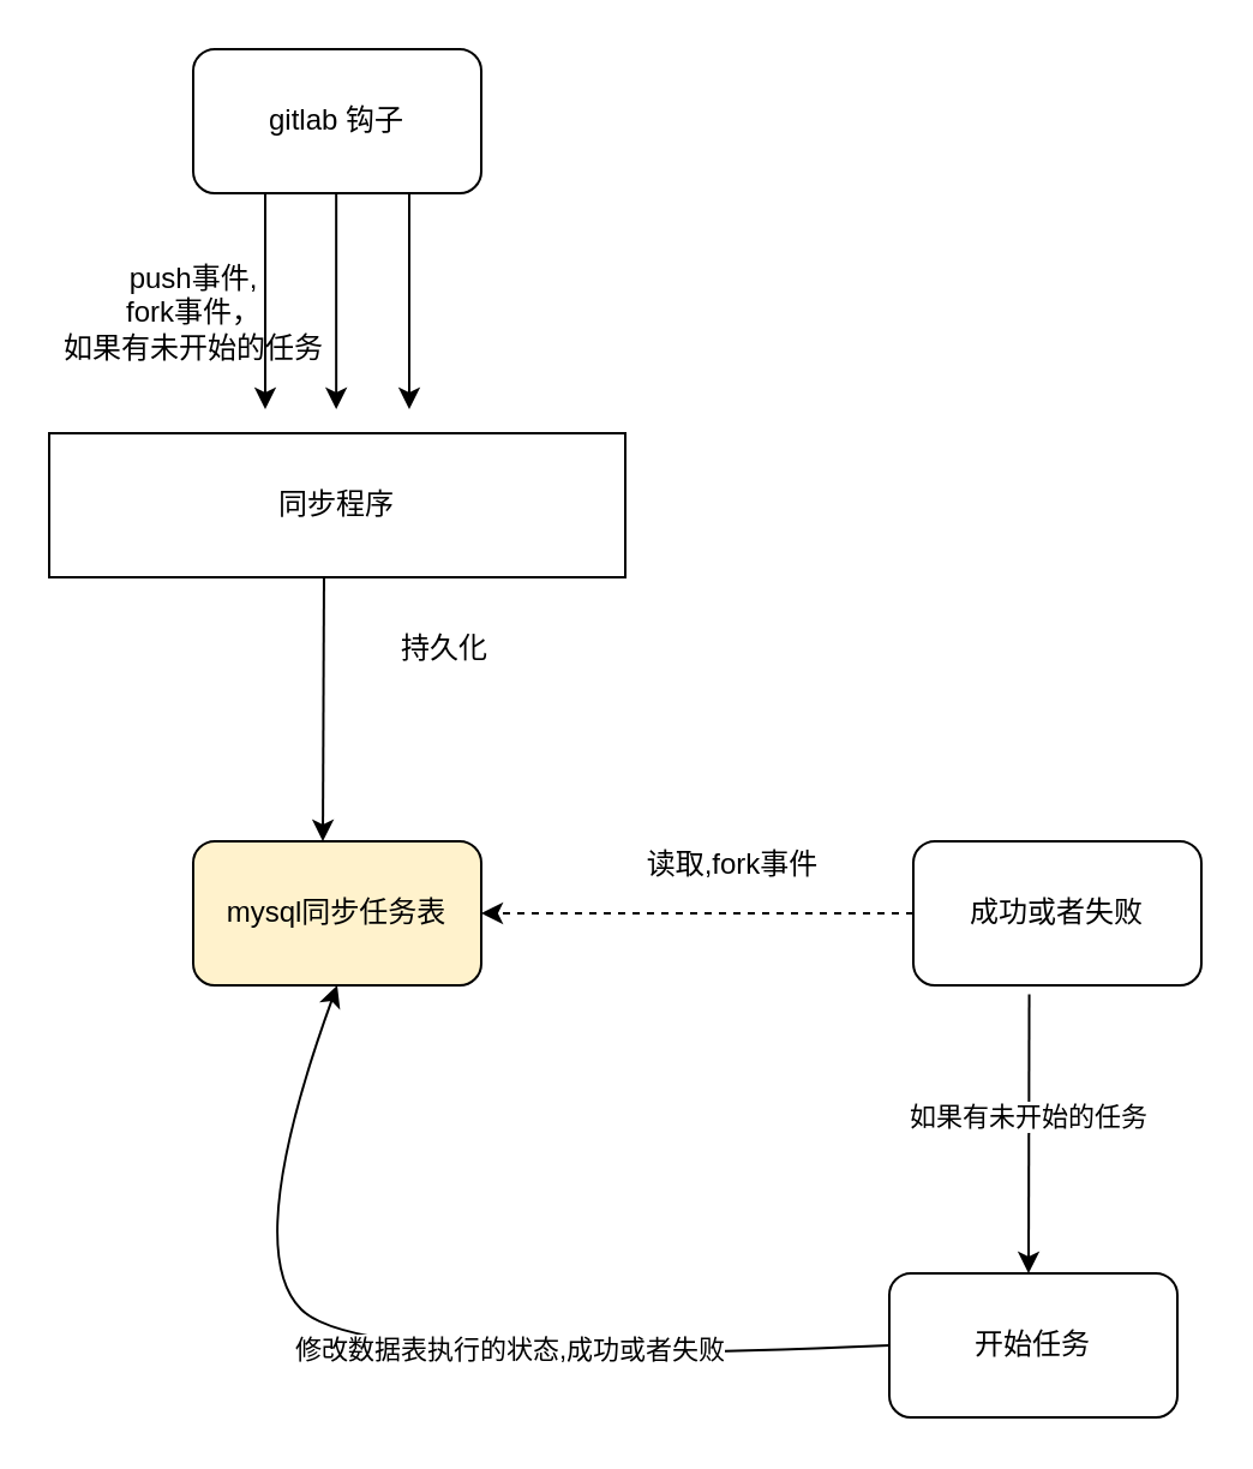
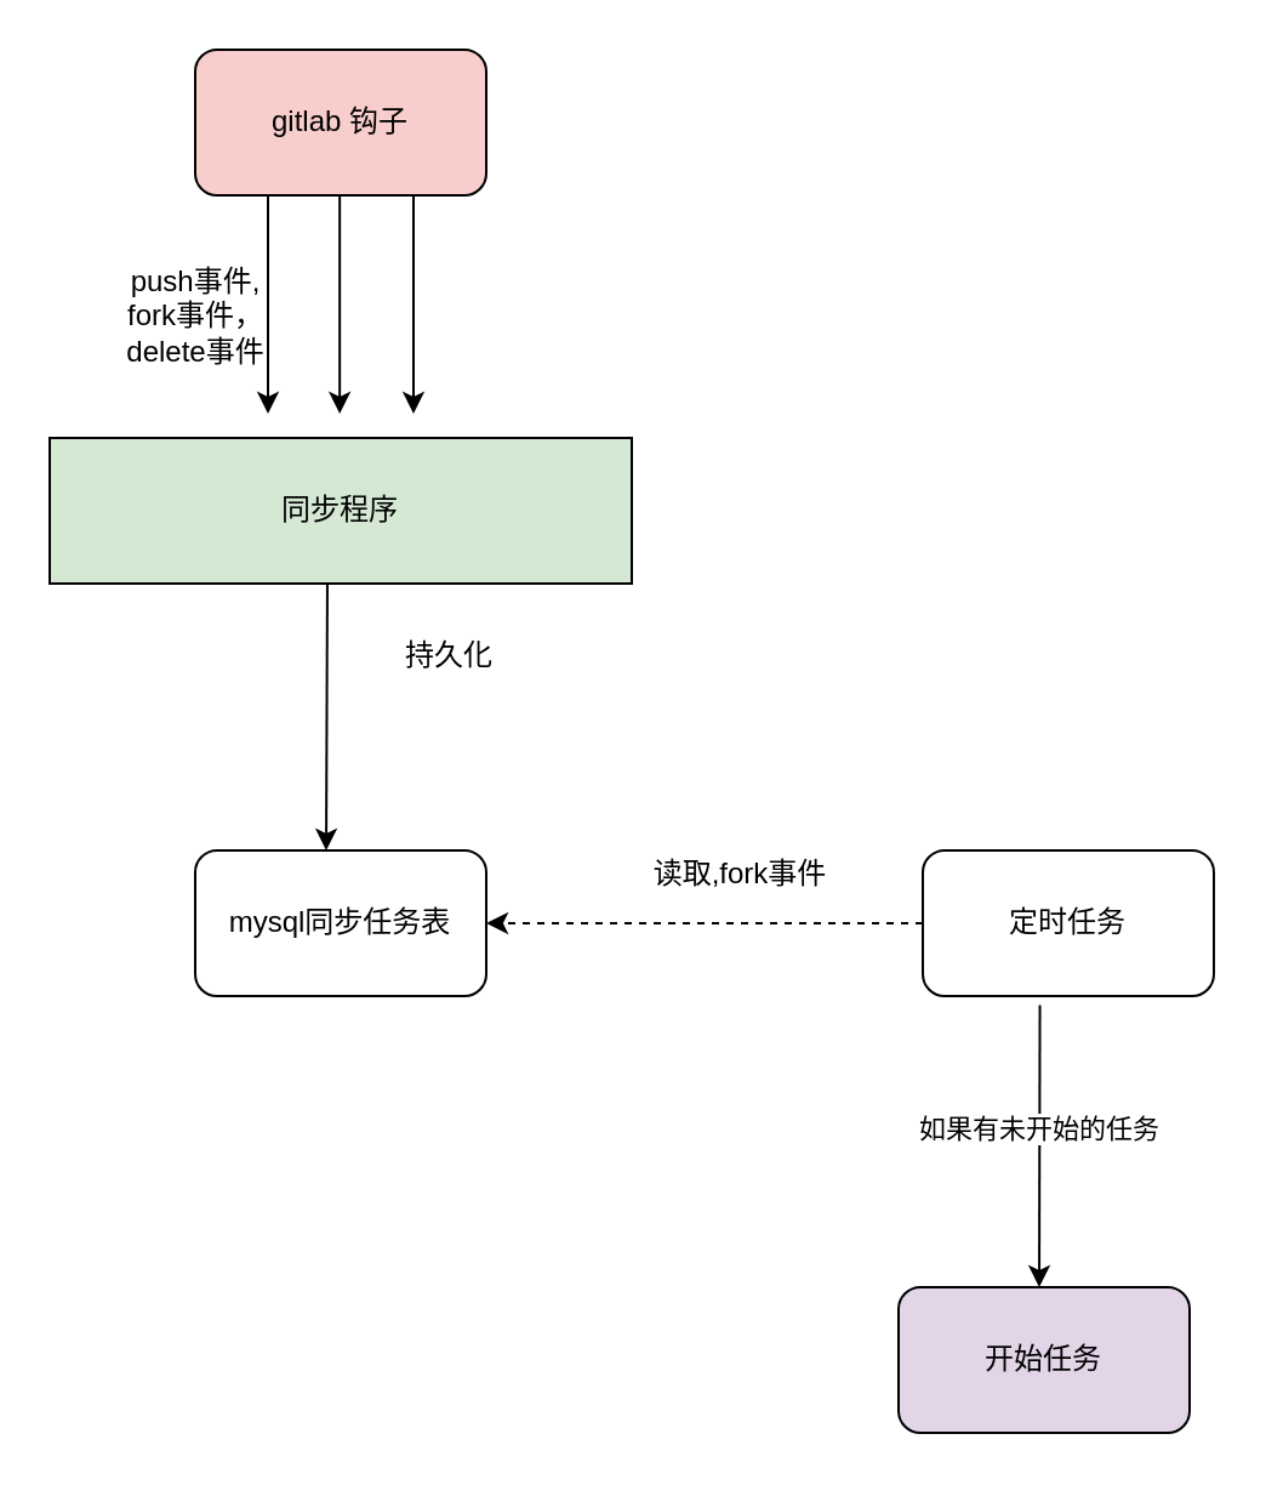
  <mxCell id="0" />
  <mxCell id="1" parent="0" />
- <mxCell id="2" value="gitlab 钩子" style="rounded=1;whiteSpace=wrap;html=1;" vertex="1" parent="1"><mxGeometry x="80" y="20" width="120" height="60" as="geometry" /></mxCell>
- <mxCell id="3" value="同步程序" style="rounded=0;whiteSpace=wrap;html=1;" vertex="1" parent="1"><mxGeometry x="20" y="180" width="240" height="60" as="geometry" /></mxCell>
+ <mxCell id="2" value="gitlab 钩子" style="rounded=1;whiteSpace=wrap;html=1;fillColor=#f8cecc;" vertex="1" parent="1"><mxGeometry x="80" y="20" width="120" height="60" as="geometry" /></mxCell>
+ <mxCell id="3" value="同步程序" style="rounded=0;whiteSpace=wrap;html=1;fillColor=#d5e8d4;" vertex="1" parent="1"><mxGeometry x="20" y="180" width="240" height="60" as="geometry" /></mxCell>
  <mxCell id="4" value="" style="endArrow=classic;html=1;rounded=0;exitX=0.25;exitY=1;exitDx=0;exitDy=0;" edge="1" parent="1" source="2"><mxGeometry width="50" height="50" relative="1" as="geometry"><mxPoint x="140" y="270" as="sourcePoint" /><mxPoint x="110" y="170" as="targetPoint" /><Array as="points"><mxPoint x="110" y="120" /></Array></mxGeometry></mxCell>
- <mxCell id="5" value="push事件,&lt;br&gt;fork事件，&lt;br&gt;如果有未开始的任务" style="text;html=1;align=center;verticalAlign=middle;resizable=0;points=[];autosize=1;strokeColor=none;fillColor=none;" vertex="1" parent="1"><mxGeometry x="40" y="100" width="80" height="60" as="geometry" /></mxCell>
+ <mxCell id="5" value="push事件,&lt;br&gt;fork事件，&lt;br&gt;delete事件" style="text;html=1;align=center;verticalAlign=middle;resizable=0;points=[];autosize=1;strokeColor=none;fillColor=none;" vertex="1" parent="1"><mxGeometry x="40" y="100" width="80" height="60" as="geometry" /></mxCell>
  <mxCell id="6" value="" style="endArrow=classic;html=1;rounded=0;exitX=0.25;exitY=1;exitDx=0;exitDy=0;" edge="1" parent="1"><mxGeometry width="50" height="50" relative="1" as="geometry"><mxPoint x="139.58" y="80" as="sourcePoint" /><mxPoint x="139.58" y="170" as="targetPoint" /><Array as="points"><mxPoint x="139.58" y="120" /></Array></mxGeometry></mxCell>
  <mxCell id="7" value="" style="endArrow=classic;html=1;rounded=0;exitX=0.25;exitY=1;exitDx=0;exitDy=0;" edge="1" parent="1"><mxGeometry width="50" height="50" relative="1" as="geometry"><mxPoint x="170" y="80" as="sourcePoint" /><mxPoint x="170" y="170" as="targetPoint" /><Array as="points"><mxPoint x="170" y="120" /></Array></mxGeometry></mxCell>
- <mxCell id="8" value="mysql同步任务表" style="rounded=1;whiteSpace=wrap;html=1;fillColor=#fff2cc;" vertex="1" parent="1"><mxGeometry x="80" y="350" width="120" height="60" as="geometry" /></mxCell>
+ <mxCell id="8" value="mysql同步任务表" style="rounded=1;whiteSpace=wrap;html=1;" vertex="1" parent="1"><mxGeometry x="80" y="350" width="120" height="60" as="geometry" /></mxCell>
  <mxCell id="9" value="持久化" style="text;html=1;strokeColor=none;fillColor=none;align=center;verticalAlign=middle;whiteSpace=wrap;rounded=0;" vertex="1" parent="1"><mxGeometry x="155" y="255" width="60" height="30" as="geometry" /></mxCell>
  <mxCell id="10" value="" style="endArrow=classic;html=1;rounded=0;exitX=0.477;exitY=1;exitDx=0;exitDy=0;exitPerimeter=0;" edge="1" parent="1" source="3"><mxGeometry width="50" height="50" relative="1" as="geometry"><mxPoint x="140" y="270" as="sourcePoint" /><mxPoint x="134" y="350" as="targetPoint" /></mxGeometry></mxCell>
- <mxCell id="11" value="成功或者失败" style="rounded=1;whiteSpace=wrap;html=1;" vertex="1" parent="1"><mxGeometry x="380" y="350" width="120" height="60" as="geometry" /></mxCell>
+ <mxCell id="11" value="定时任务" style="rounded=1;whiteSpace=wrap;html=1;" vertex="1" parent="1"><mxGeometry x="380" y="350" width="120" height="60" as="geometry" /></mxCell>
  <mxCell id="12" value="" style="endArrow=classic;html=1;rounded=0;exitX=0;exitY=0.5;exitDx=0;exitDy=0;entryX=1;entryY=0.5;entryDx=0;entryDy=0;dashed=1;" edge="1" parent="1" source="11" target="8"><mxGeometry width="50" height="50" relative="1" as="geometry"><mxPoint x="140" y="270" as="sourcePoint" /><mxPoint x="190" y="220" as="targetPoint" /></mxGeometry></mxCell>
  <mxCell id="13" value="读取,fork事件" style="text;html=1;strokeColor=none;fillColor=none;align=center;verticalAlign=middle;whiteSpace=wrap;rounded=0;" vertex="1" parent="1"><mxGeometry x="250" y="350" width="110" height="20" as="geometry" /></mxCell>
  <mxCell id="14" value="" style="endArrow=classic;html=1;rounded=0;exitX=0.394;exitY=1.063;exitDx=0;exitDy=0;exitPerimeter=0;" edge="1" parent="1"><mxGeometry width="50" height="50" relative="1" as="geometry"><mxPoint x="428.28" y="413.78" as="sourcePoint" /><mxPoint x="428" y="530" as="targetPoint" /></mxGeometry></mxCell>
  <mxCell id="15" value="如果有未开始的任务" style="edgeLabel;html=1;align=center;verticalAlign=middle;resizable=0;points=[];" vertex="1" connectable="0" parent="14"><mxGeometry x="-0.676" y="-1" relative="1" as="geometry"><mxPoint y="32" as="offset" /></mxGeometry></mxCell>
- <mxCell id="16" value="开始任务" style="rounded=1;whiteSpace=wrap;html=1;" vertex="1" parent="1"><mxGeometry x="370" y="530" width="120" height="60" as="geometry" /></mxCell>
- <mxCell id="17" value="" style="curved=1;endArrow=classic;html=1;rounded=0;exitX=0;exitY=0.5;exitDx=0;exitDy=0;entryX=0.5;entryY=1;entryDx=0;entryDy=0;" edge="1" parent="1" source="16" target="8"><mxGeometry width="50" height="50" relative="1" as="geometry"><mxPoint x="100" y="570" as="sourcePoint" /><mxPoint x="150" y="520" as="targetPoint" /><Array as="points"><mxPoint x="150" y="570" /><mxPoint x="100" y="520" /></Array></mxGeometry></mxCell>
- <mxCell id="18" value="修改数据表执行的状态,成功或者失败" style="edgeLabel;html=1;align=center;verticalAlign=middle;resizable=0;points=[];" vertex="1" connectable="0" parent="17"><mxGeometry x="-0.226" y="-6" relative="1" as="geometry"><mxPoint as="offset" /></mxGeometry></mxCell>
+ <mxCell id="16" value="开始任务" style="rounded=1;whiteSpace=wrap;html=1;fillColor=#e1d5e7;" vertex="1" parent="1"><mxGeometry x="370" y="530" width="120" height="60" as="geometry" /></mxCell>
